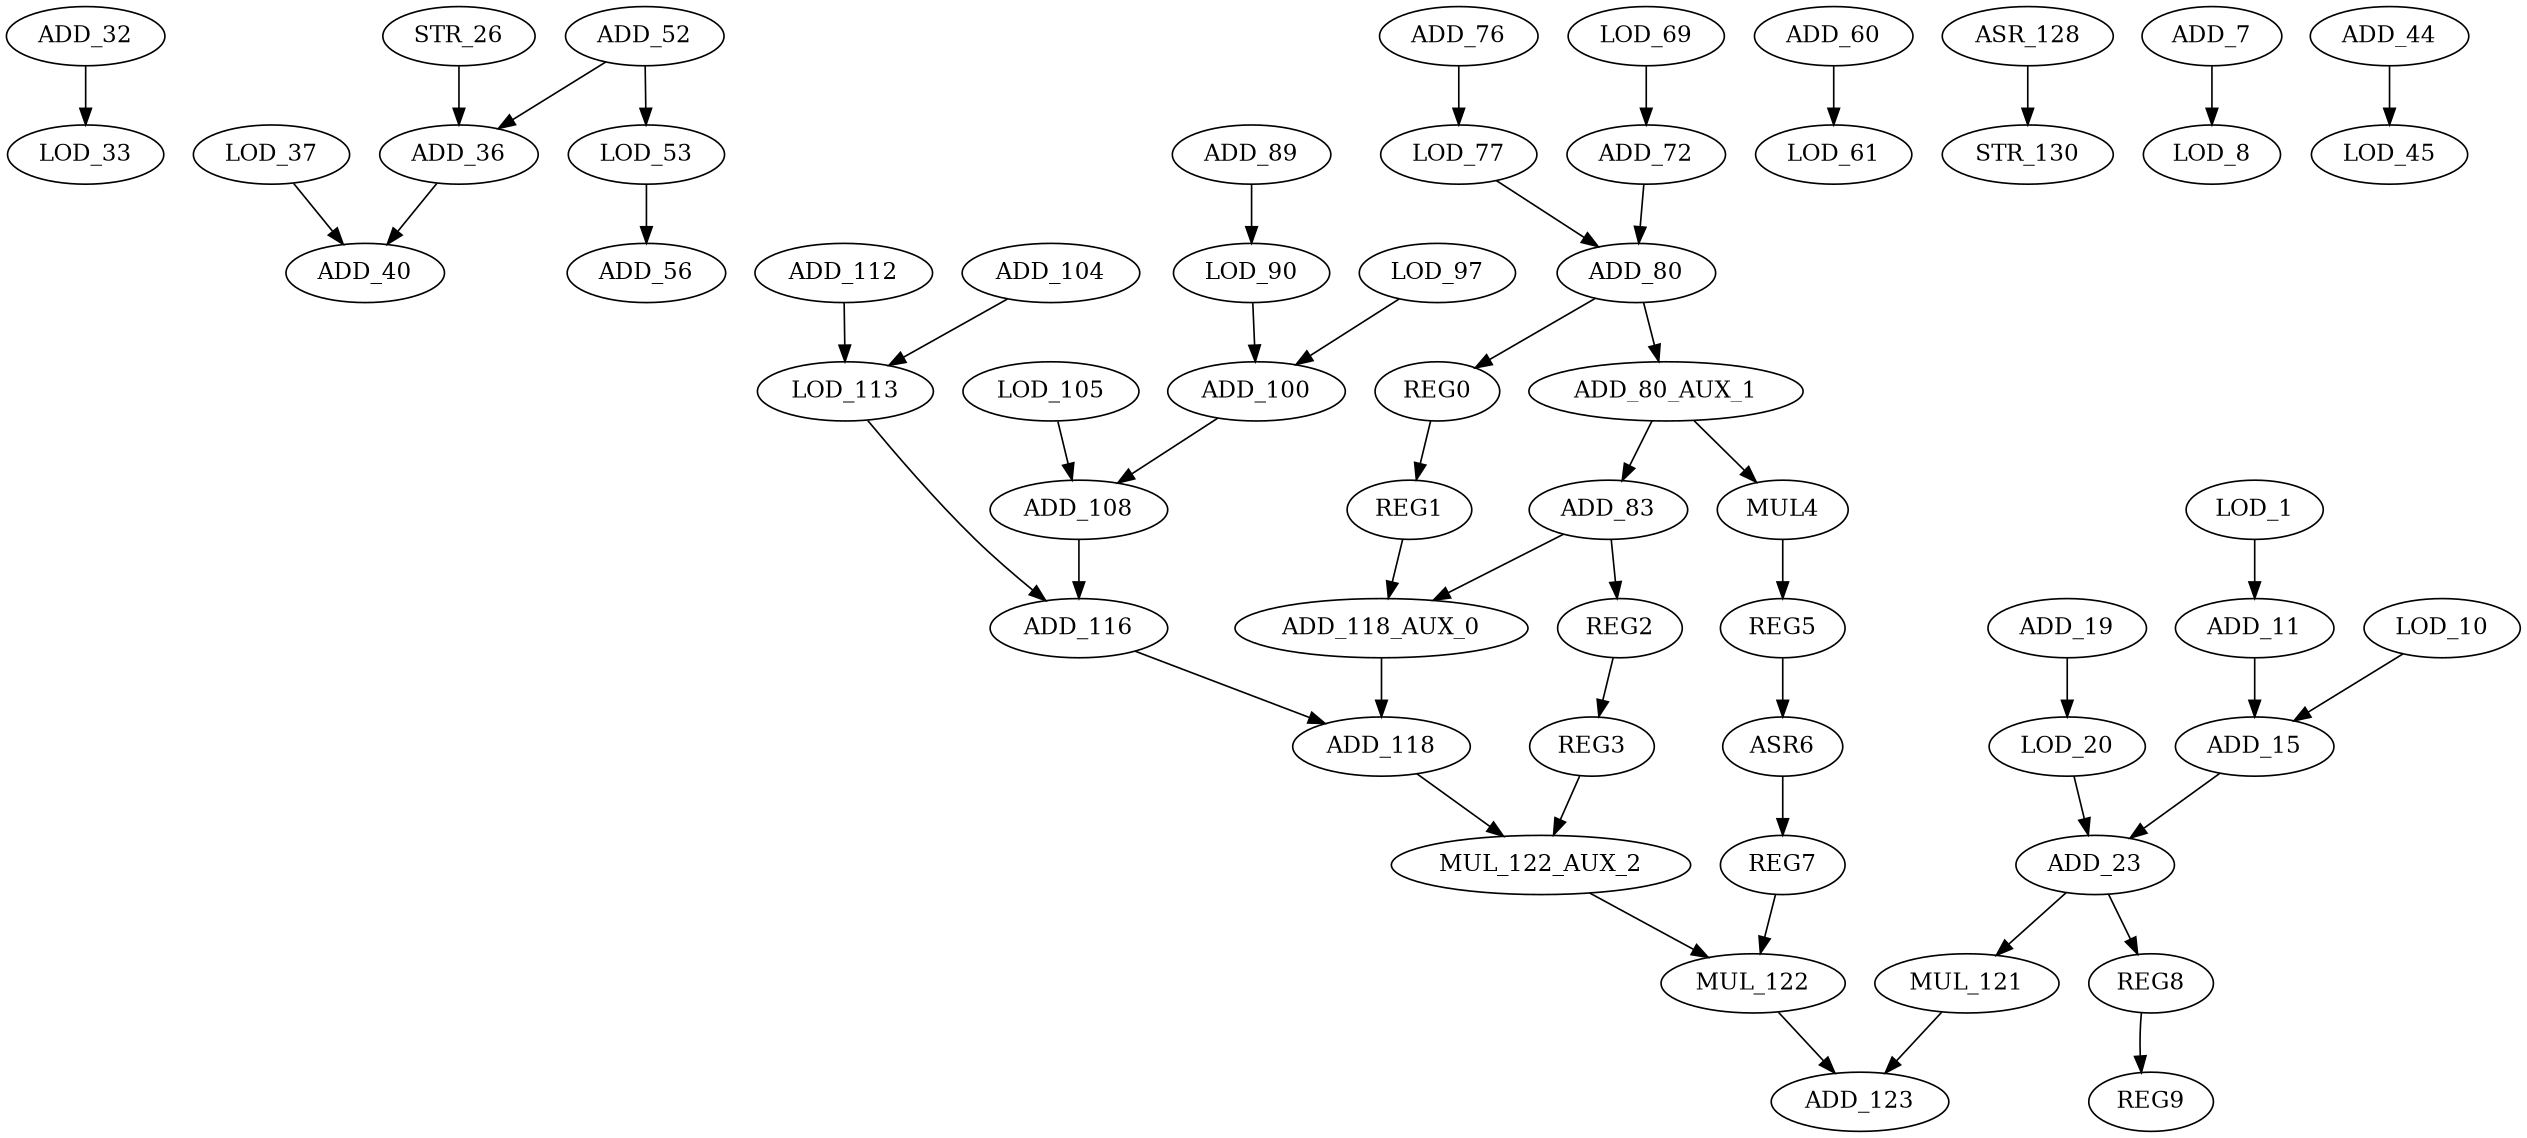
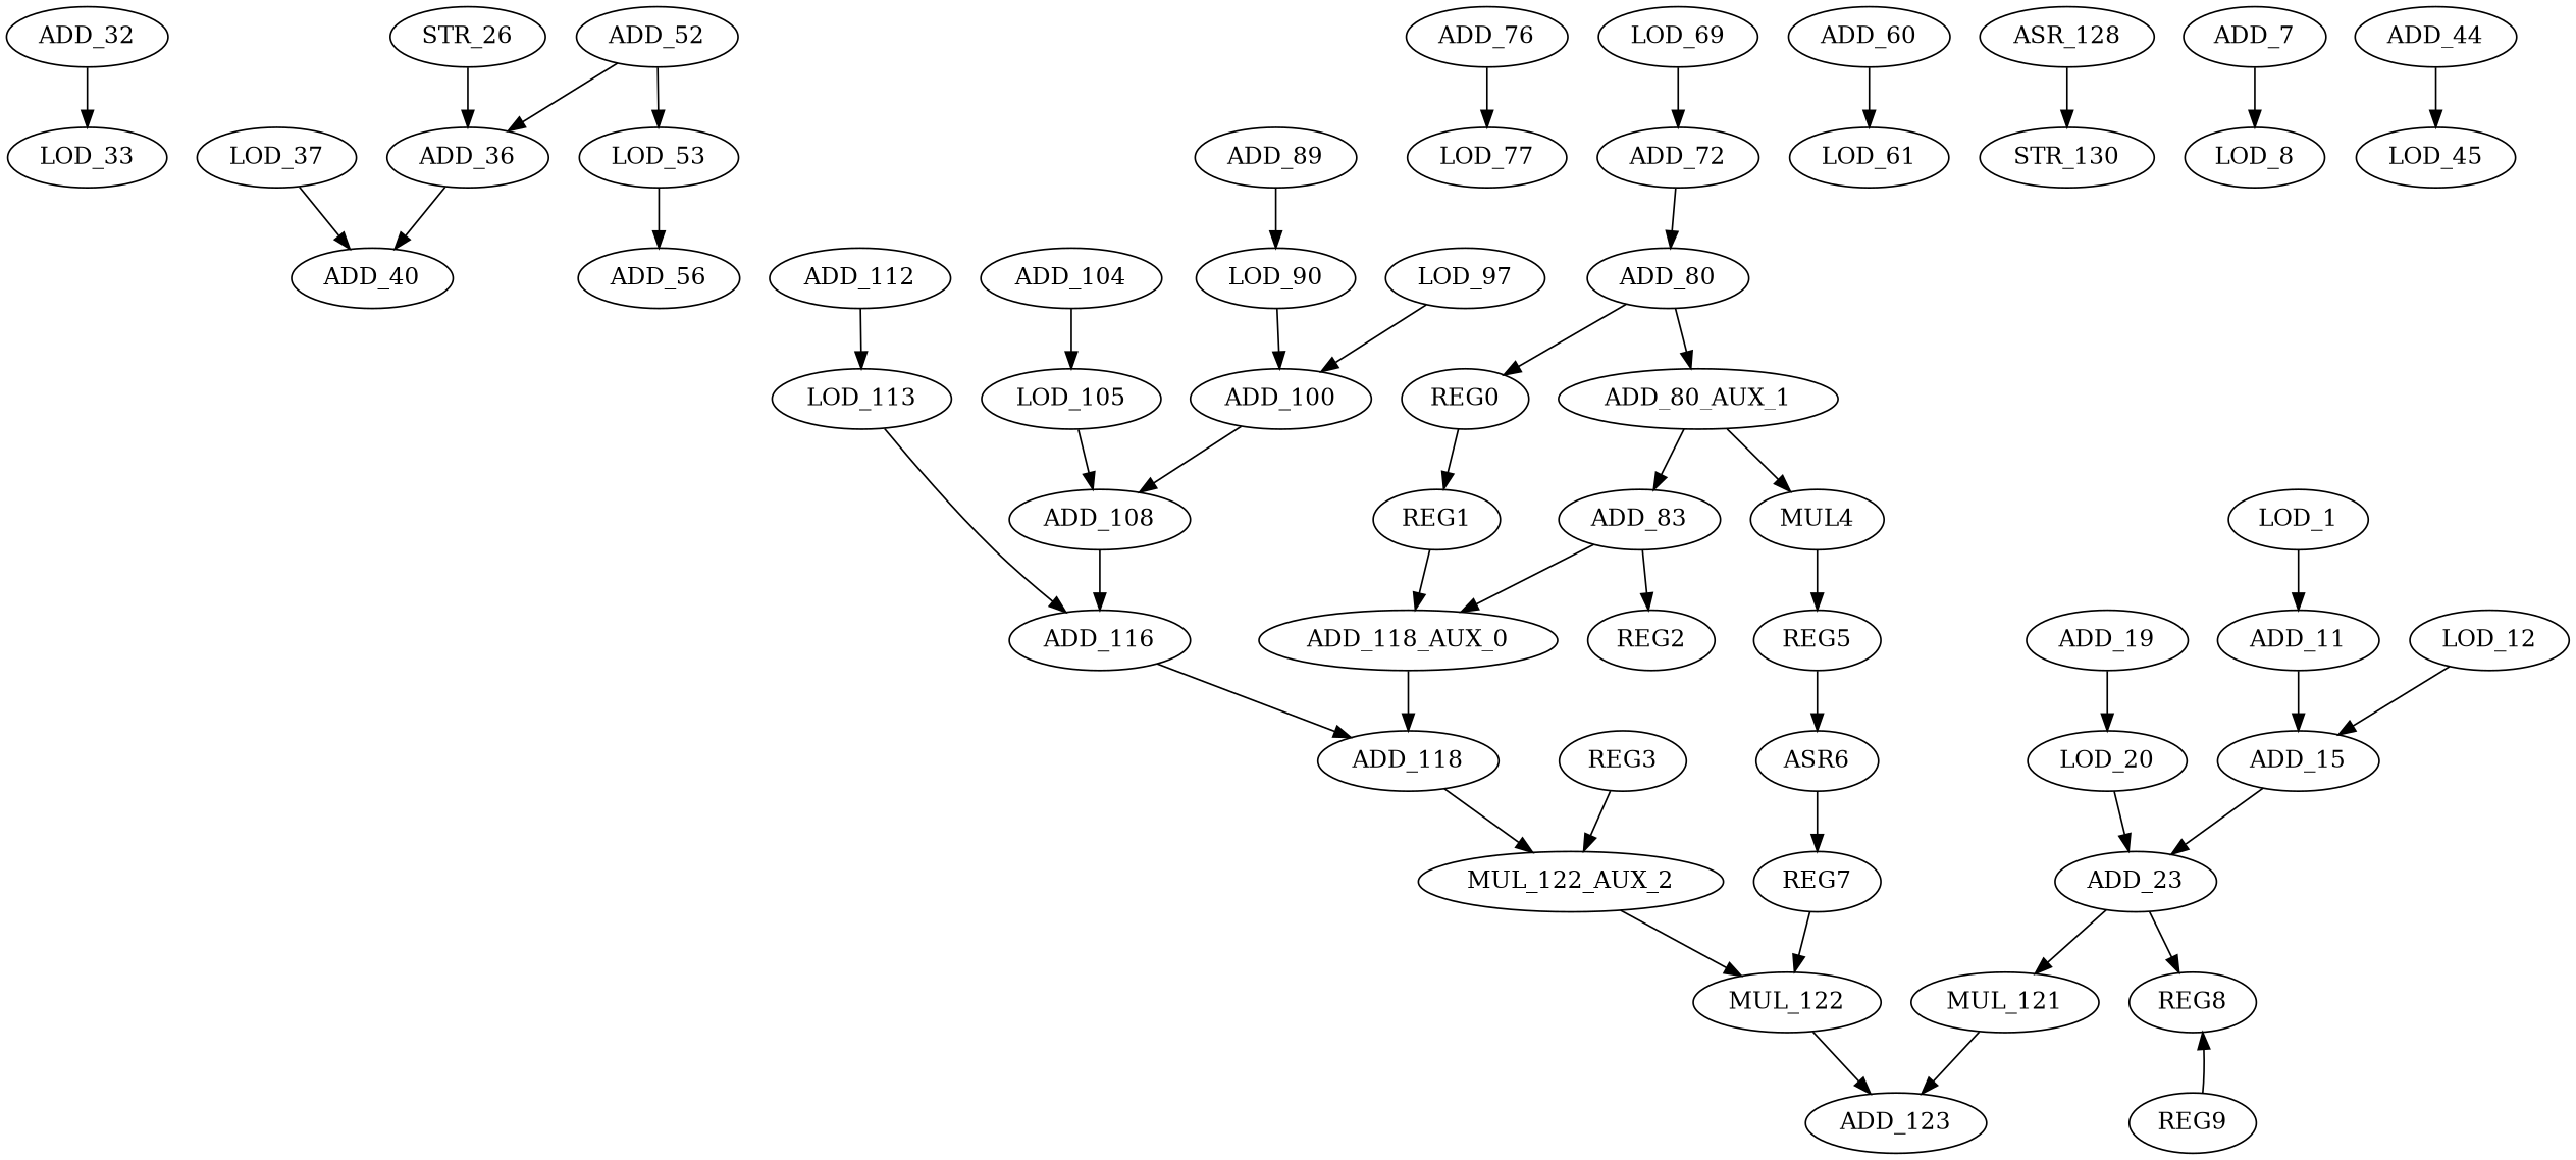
  digraph {
    n1 [label=LOD_33]
    n2 [label=ADD_36]
    n3 [label=ADD_40]
-   n4 [label=LOD_10]
+   n4 [label=LOD_12]
    n5 [label=ADD_15]
    n6 [label=ADD_23]
    n7 [label=LOD_37]
    n8 [label=LOD_69]
    n9 [label=ADD_72]
    n10 [label=MUL_121]
    n11 [label=ADD_123]
    n12 [label=LOD_90]
    n13 [label=ADD_100]
    n14 [label=ADD_108]
    n15 [label=REG8]
    n16 [label=REG9]
    n17 [label=ADD_118]
    n18 [label=MUL_122_AUX_2]
    n19 [label=MUL_122]
    n20 [label=LOD_61]
    n21 [label=ADD_83]
    n22 [label=ADD_118_AUX_0]
    n23 [label=REG2]
    n24 [label=REG3]
    n25 [label=ADD_19]
    n26 [label=LOD_20]
    n27 [label=ADD_80]
    n28 [label=ADD_80_AUX_1]
    n29 [label=REG0]
    n30 [label=ADD_89]
    n31 [label=ADD_104]
    n32 [label=LOD_105]
    n33 [label=ASR_128]
    n34 [label=STR_130]
    n35 [label=MUL4]
    n36 [label=REG5]
    n37 [label=ADD_60]
    n38 [label=LOD_1]
    n39 [label=ADD_11]
    n40 [label=ADD_7]
    n41 [label=LOD_8]
    n42 [label=ADD_116]
    n43 [label=STR_26]
    n44 [label=LOD_97]
    n45 [label=LOD_53]
    n46 [label=ADD_56]
    n47 [label=LOD_45]
    n48 [label=ADD_44]
    n49 [label=ADD_52]
    n50 [label=LOD_113]
    n51 [label=ADD_32]
    n52 [label=LOD_77]
    n53 [label=REG1]
    n54 [label=ADD_112]
    n55 [label=ADD_76]
    n56 [label=ASR6]
    n57 [label=REG7]
    n2 -> n3
    n4 -> n5
    n5 -> n6
    n6 -> n10
    n6 -> n15
    n7 -> n3
    n8 -> n9
    n9 -> n27
    n10 -> n11
    n12 -> n13
    n13 -> n14
    n14 -> n42
-   n15 -> n16
+   n16 -> n15
    n17 -> n18
    n18 -> n19
    n19 -> n11
    n21 -> n22
    n21 -> n23
    n22 -> n17
-   n23 -> n24
    n24 -> n18
    n25 -> n26
    n26 -> n6
    n27 -> n28
    n27 -> n29
    n28 -> n21
    n28 -> n35
    n29 -> n53
    n30 -> n12
-   n31 -> n50
+   n31 -> n32
    n32 -> n14
    n33 -> n34
    n35 -> n36
    n36 -> n56
    n37 -> n20
    n38 -> n39
    n39 -> n5
    n40 -> n41
    n42 -> n17
    n43 -> n2
    n44 -> n13
    n45 -> n46
    n48 -> n47
    n49 -> n2
    n49 -> n45
    n50 -> n42
    n51 -> n1
-   n52 -> n27
    n53 -> n22
    n54 -> n50
    n55 -> n52
    n56 -> n57
    n57 -> n19
  }
